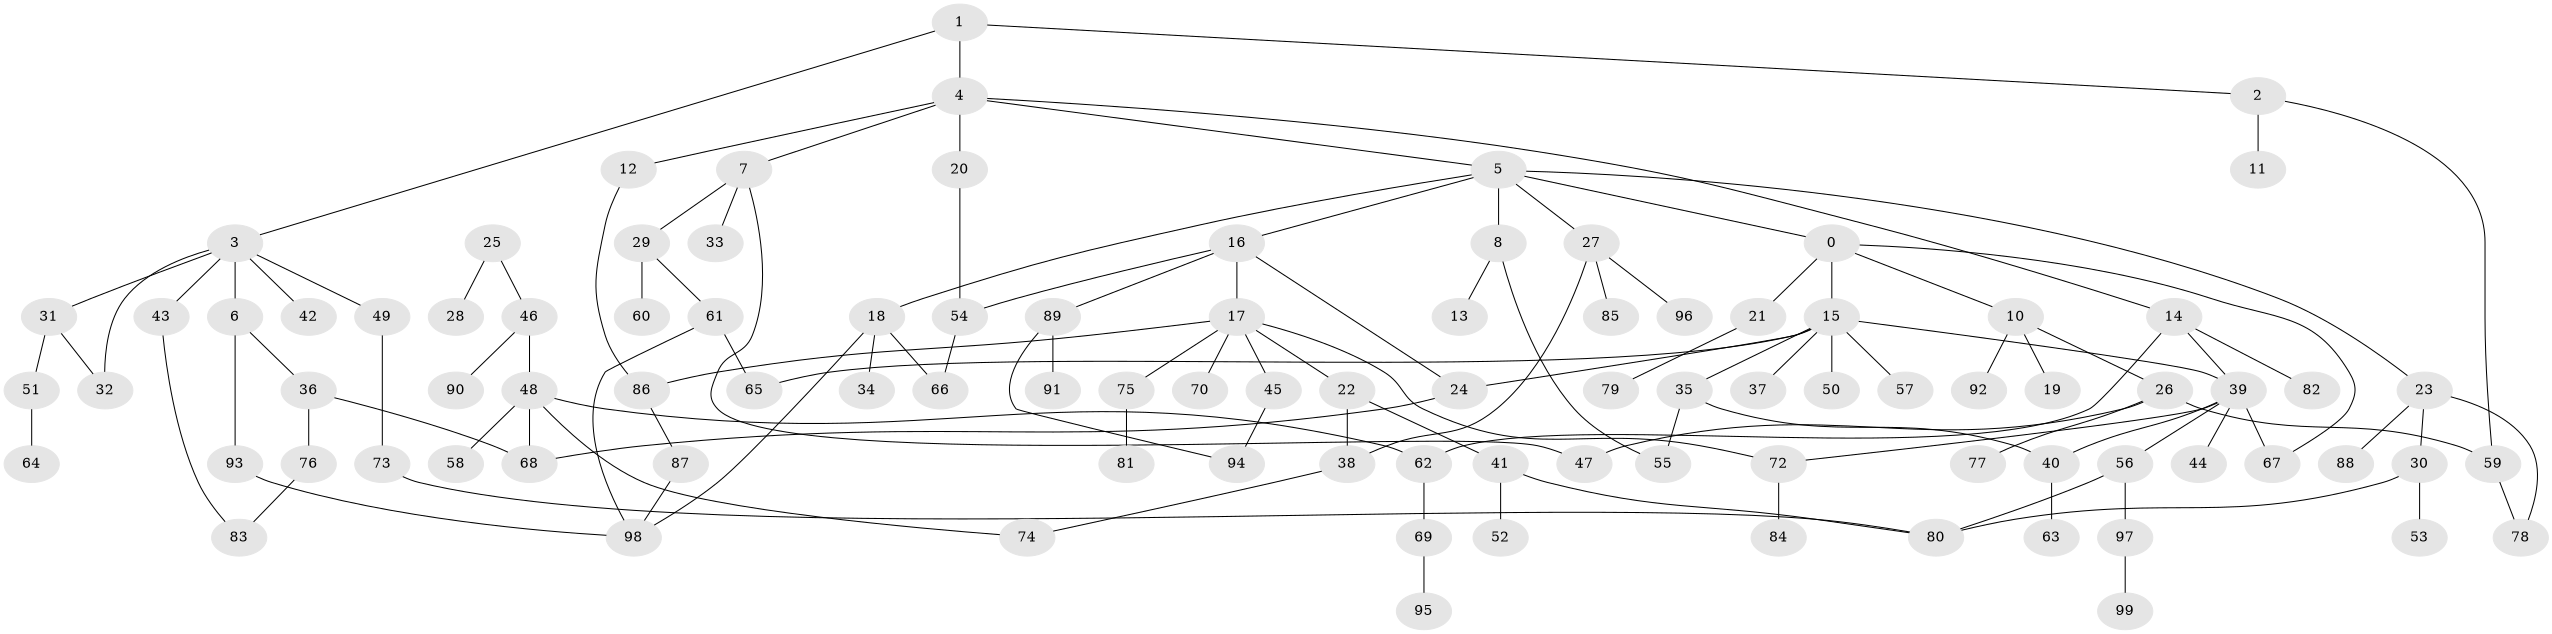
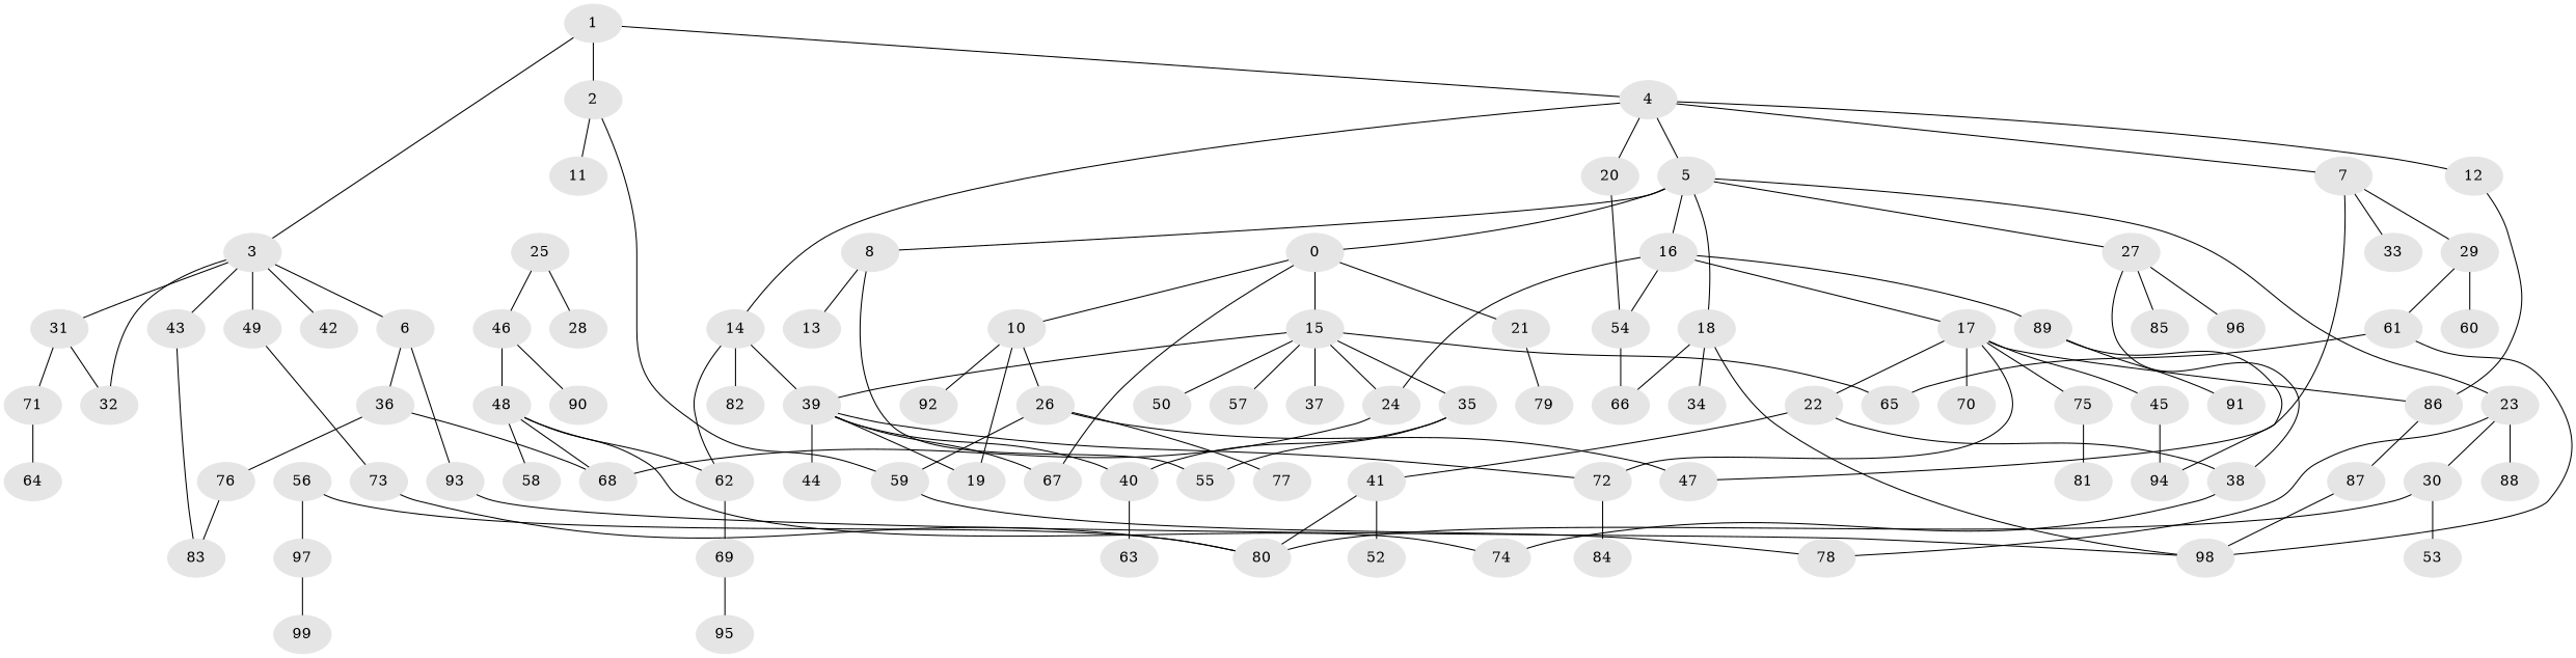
  graph {
    node [color=gray90 style=filled]
    1
    2
    3
    4
    11
    59
    6
    31
    32
    42
    43
    49
    5
    7
    12
    14
    20
    78
    36
    93
-   51
+   51 [label=71]
    83
    73
    8
    n25 [label=0]
    16
    18
    23
    27
    29
    33
    47
    86
    39
    62
    82
    54
    13
    55
    10
    15
    21
    67
    24
    17
    89
    34
    66
    98
    30
    88
    38
    85
    96
    68
    76
    60
    61
    19
    26
    92
    35
    37
    50
    57
    65
    79
    25
    28
    46
    77
    87
    72
    40
    44
    56
    69
    22
    45
    70
    75
    94
    91
    41
    84
    81
    74
    80
    52
    53
    48
    90
    64
    63
    97
    58
    99
    95
    1 -- 2
    1 -- 3
    1 -- 4
    2 -- 11
    2 -- 59
    3 -- 6
    3 -- 31
    3 -- 32
    3 -- 42
    3 -- 43
    3 -- 49
    4 -- 5
    4 -- 7
    4 -- 12
    4 -- 14
    4 -- 20
    59 -- 78
    6 -- 36
    6 -- 93
    31 -- 32
    31 -- 51
    43 -- 83
    49 -- 73
    5 -- 8
    5 -- n25
    5 -- 16
    5 -- 18
    5 -- 23
    5 -- 27
    7 -- 29
    7 -- 33
    7 -- 47
    12 -- 86
    14 -- 39
    14 -- 62
    14 -- 82
    20 -- 54
    36 -- 68
    36 -- 76
    93 -- 98
    51 -- 64
    73 -- 80
    8 -- 13
    8 -- 55
    n25 -- 10
    n25 -- 15
    n25 -- 21
    n25 -- 67
    16 -- 54
    16 -- 24
    16 -- 17
    16 -- 89
    18 -- 34
    18 -- 66
    18 -- 98
    23 -- 78
    23 -- 30
    23 -- 88
    27 -- 38
    27 -- 85
    27 -- 96
    29 -- 60
    29 -- 61
    86 -- 87
    39 -- 67
    39 -- 72
    39 -- 40
    39 -- 44
-   39 -- 56
+   39 -- 19
    62 -- 69
    54 -- 66
    10 -- 19
    10 -- 26
    10 -- 92
    15 -- 39
    15 -- 24
    15 -- 35
    15 -- 37
    15 -- 50
    15 -- 57
    15 -- 65
    21 -- 79
    24 -- 68
    17 -- 86
    17 -- 72
    17 -- 22
    17 -- 45
    17 -- 70
    17 -- 75
    89 -- 94
    89 -- 91
    30 -- 80
    30 -- 53
    38 -- 74
    76 -- 83
    61 -- 98
    61 -- 65
    26 -- 59
    26 -- 47
    26 -- 77
    35 -- 55
    35 -- 40
    25 -- 28
    25 -- 46
    46 -- 48
    46 -- 90
    87 -- 98
    72 -- 84
    40 -- 63
    56 -- 80
    56 -- 97
    69 -- 95
    22 -- 38
    22 -- 41
    45 -- 94
    75 -- 81
    41 -- 80
    41 -- 52
    48 -- 62
    48 -- 68
    48 -- 74
    48 -- 58
    97 -- 99
  }
